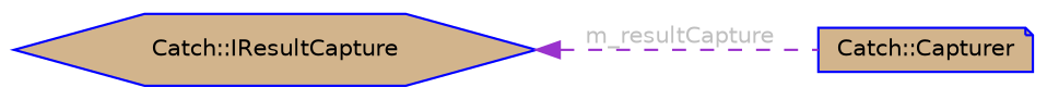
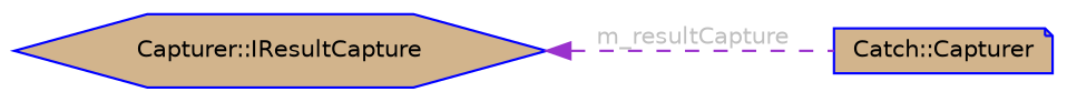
  digraph {
    rankdir=LR
    node [color=blue fillcolor=tan fontname=Helvetica fontsize=10 style=filled]
    n1 [fontcolor=black height=0.2 label="Catch::Capturer" shape=note width=0.4]
-   n2 [height=0.2 label="Catch::IResultCapture" shape=hexagon width=0.4]
+   n2 [height=0.2 label="Capturer::IResultCapture" shape=hexagon width=0.4]
    n2 -> n1 [color=darkorchid3 dir=back fontcolor=grey fontname=Helvetica fontsize=10 label=" m_resultCapture" labelfontname=Helvetica labelfontsize=10 style=dashed]
  }
